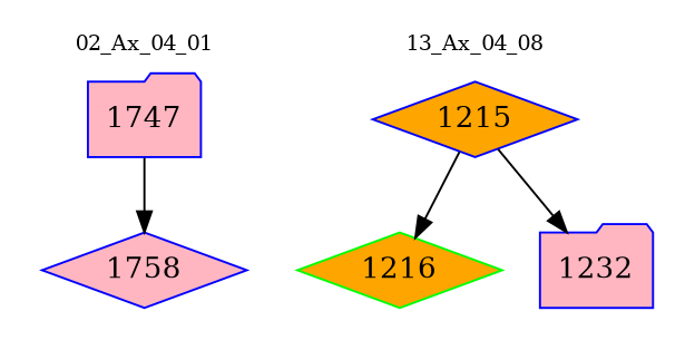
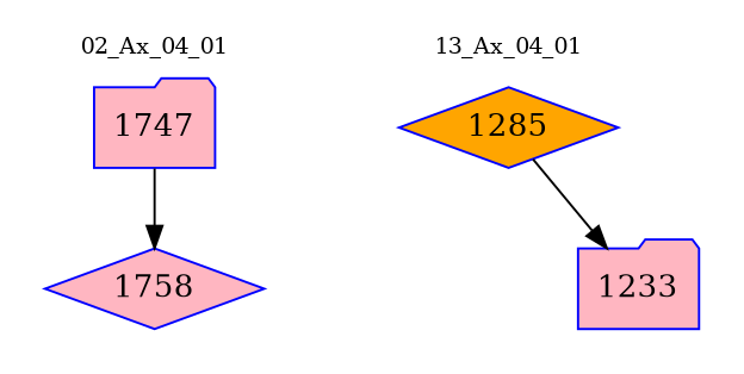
  digraph {
    node [color=blue fillcolor=lightpink shape=diamond style=filled]
    edge [color=black style=solid]
    n1 [label=1747 shape=folder]
    n2 [label=1758]
-   n3 [fillcolor=orange label=1215]
-   n4 [color=green fillcolor=orange label=1216]
-   n5 [label=1232 shape=folder]
+   n3 [fillcolor=orange label=1285]
+   n5 [label=1233 shape=folder]
    subgraph cluster_1 {
      color=white
      fontsize=10
      label="02_Ax_04_01"
      n1
      n2
    }
    subgraph cluster_2 {
      color=white
      fontsize=10
-     label="13_Ax_04_08"
+     label="13_Ax_04_01"
      n3
-     n4
      n5
    }
    n1 -> n2
-   n3 -> n4
    n3 -> n5
  }
